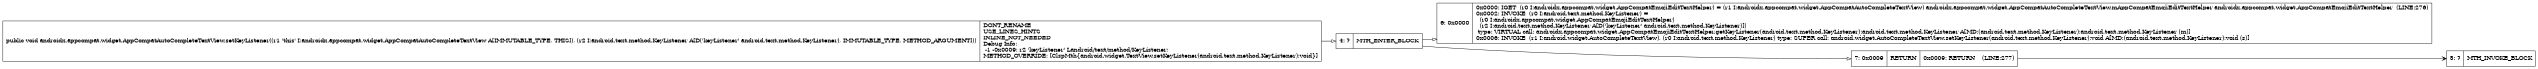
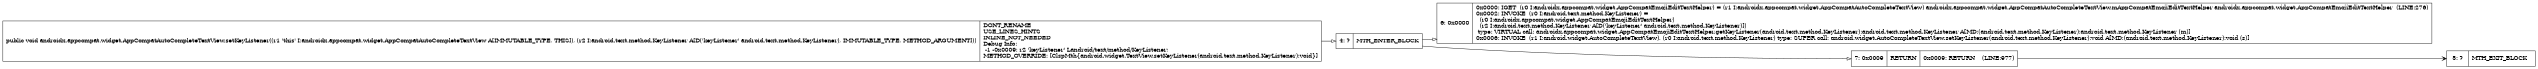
  digraph {
    rankdir=LR
    node [shape=record]
    edge [arrowhead=onormal]
    n1 [label="{4\:\ ?|MTH_ENTER_BLOCK\l}"]
    n2 [label="{6\:\ 0x0000|0x0000: IGET  (r0 I:androidx.appcompat.widget.AppCompatEmojiEditTextHelper) = (r1 I:androidx.appcompat.widget.AppCompatAutoCompleteTextView) androidx.appcompat.widget.AppCompatAutoCompleteTextView.mAppCompatEmojiEditTextHelper androidx.appcompat.widget.AppCompatEmojiEditTextHelper  (LINE:276)\l0x0002: INVOKE  (r0 I:android.text.method.KeyListener) = \l  (r0 I:androidx.appcompat.widget.AppCompatEmojiEditTextHelper)\l  (r2 I:android.text.method.KeyListener A[D('keyListener' android.text.method.KeyListener)])\l type: VIRTUAL call: androidx.appcompat.widget.AppCompatEmojiEditTextHelper.getKeyListener(android.text.method.KeyListener):android.text.method.KeyListener A[MD:(android.text.method.KeyListener):android.text.method.KeyListener (m)]\l0x0006: INVOKE  (r1 I:android.widget.AutoCompleteTextView), (r0 I:android.text.method.KeyListener) type: SUPER call: android.widget.AutoCompleteTextView.setKeyListener(android.text.method.KeyListener):void A[MD:(android.text.method.KeyListener):void (s)]\l}"]
-   n3 [label="{7\:\ 0x0009|RETURN\l|0x0009: RETURN    (LINE:277)\l}"]
-   n4 [label="{5\:\ ?|MTH_INVOKE_BLOCK\l}"]
+   n3 [label="{7\:\ 0x0009|RETURN\l|0x0009: RETURN    (LINE:977)\l}"]
+   n4 [label="{5\:\ ?|MTH_EXIT_BLOCK\l}"]
    n5 [label="{public void androidx.appcompat.widget.AppCompatAutoCompleteTextView.setKeyListener((r1 'this' I:androidx.appcompat.widget.AppCompatAutoCompleteTextView A[IMMUTABLE_TYPE, THIS]), (r2 I:android.text.method.KeyListener A[D('keyListener' android.text.method.KeyListener), IMMUTABLE_TYPE, METHOD_ARGUMENT]))  | DONT_RENAME\lUSE_LINES_HINTS\lINLINE_NOT_NEEDED\lDebug Info:\l  \-1 \-0x0009: r2 'keyListener' Landroid\/text\/method\/KeyListener;\lMETHOD_OVERRIDE: [ClspMth\{android.widget.TextView.setKeyListener(android.text.method.KeyListener):void\}]\l}"]
    n1 -> n2
    n1 -> n3
    n3 -> n4 [arrowhead=vee]
    n5 -> n1
  }
